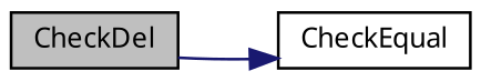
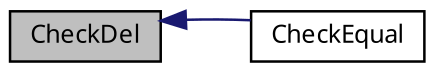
  digraph {
    rankdir=LR
    fontname="Noto Sans"
    node [color=black fontname="Noto Sans" fontsize=10 shape=record style=filled]
    n1 [fillcolor=grey75 fontcolor=black height=0.2 label=CheckDel width=0.4]
    n2 [fillcolor=white height=0.2 label=CheckEqual width=0.4]
-   n1 -> n2 [color=midnightblue fontname="Noto Sans" fontsize=10 labelfontname=Helvetica labelfontsize=10 style=solid]
+   n2 -> n1 [color=midnightblue fontname="Noto Sans" fontsize=10 labelfontname=Helvetica labelfontsize=10 style=solid]
  }
